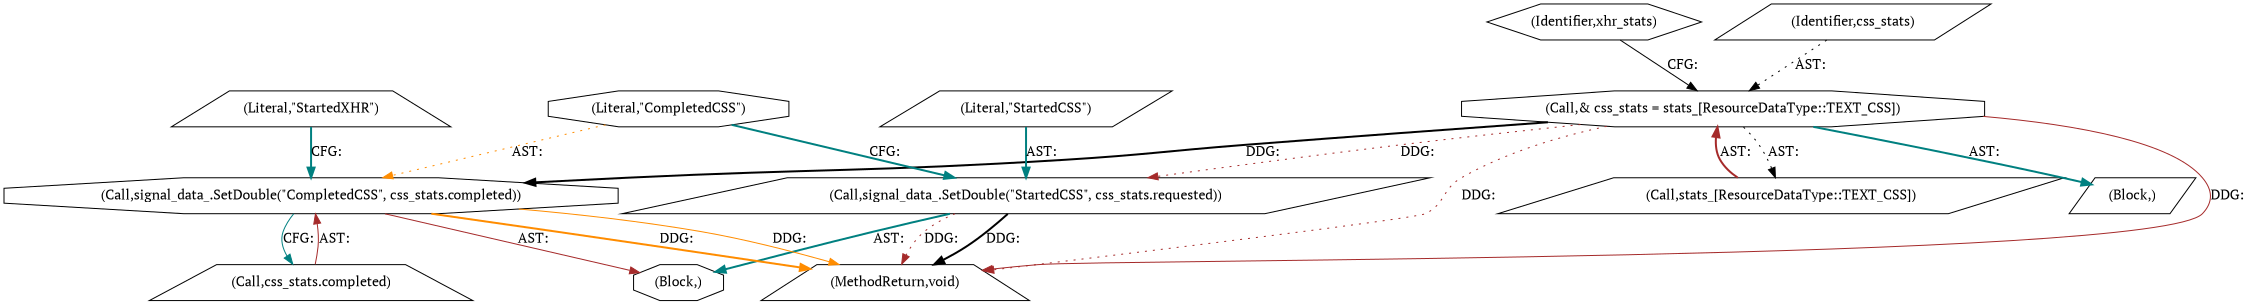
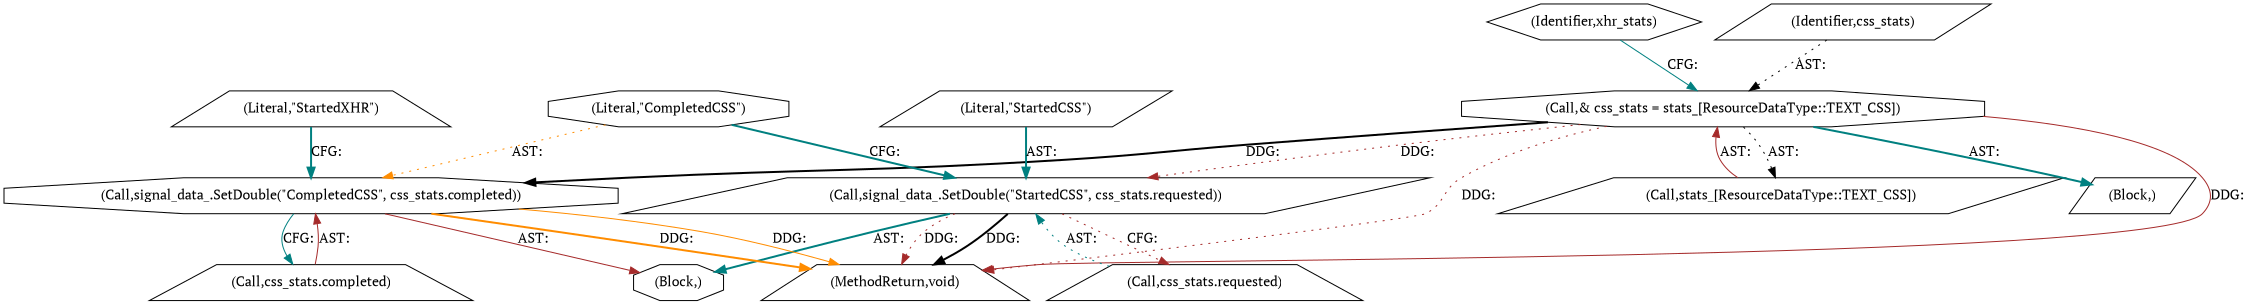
  digraph {
    fontname="PT Serif"
    node [fontname="PT Serif" shape=parallelogram]
    edge [color=brown fontname="PT Serif" style=bold]
    n1 [label="(Call,& css_stats = stats_[ResourceDataType::TEXT_CSS])" shape=octagon]
    n2 [label="(Call,signal_data_.SetDouble(\"StartedCSS\", css_stats.requested))"]
    n3 [label="(Call,signal_data_.SetDouble(\"CompletedCSS\", css_stats.completed))" shape=octagon]
    n4 [label="(MethodReturn,void)" shape=trapezium]
    n5 [label="(Call,stats_[ResourceDataType::TEXT_CSS])"]
    n6 [label="(Block,)"]
+   n7 [label="(Call,css_stats.requested)" shape=trapezium]
    n8 [label="(Block,)" shape=octagon]
    n9 [label="(Call,css_stats.completed)" shape=trapezium]
    n10 [label="(Literal,\"StartedCSS\")"]
    n11 [label="(Literal,\"CompletedCSS\")" shape=octagon]
    n12 [label="(Identifier,xhr_stats)" shape=hexagon]
    n13 [label="(Identifier,css_stats)"]
    n14 [label="(Literal,\"StartedXHR\")" shape=trapezium]
    n1 -> n2 [label="DDG: " style=dotted]
    n1 -> n3 [color=black label="DDG: "]
    n1 -> n4 [label="DDG: " style=solid]
    n1 -> n4 [label="DDG: " style=dotted]
    n1 -> n5 [color=black label="AST: " style=dotted]
    n1 -> n6 [color=teal label="AST: "]
    n2 -> n4 [color=black label="DDG: "]
    n2 -> n4 [label="DDG: " style=dotted]
+   n2 -> n7 [label="CFG: " style=dotted]
    n2 -> n8 [color=teal label="AST: "]
    n3 -> n4 [color=darkorange label="DDG: "]
    n3 -> n4 [color=darkorange label="DDG: " style=solid]
    n3 -> n8 [label="AST: " style=solid]
    n3 -> n9 [color=teal label="CFG: " style=solid]
-   n5 -> n1 [label="AST: "]
+   n5 -> n1 [label="AST: " style=solid]
+   n7 -> n2 [color=teal label="AST: " style=dotted]
    n9 -> n3 [label="AST: " style=solid]
    n10 -> n2 [color=teal label="AST: "]
    n11 -> n2 [color=teal label="CFG: "]
    n11 -> n3 [color=darkorange label="AST: " style=dotted]
-   n12 -> n1 [color=black label="CFG: " style=solid]
+   n12 -> n1 [color=teal label="CFG: " style=solid]
    n13 -> n1 [color=black label="AST: " style=dotted]
    n14 -> n3 [color=teal label="CFG: "]
  }
